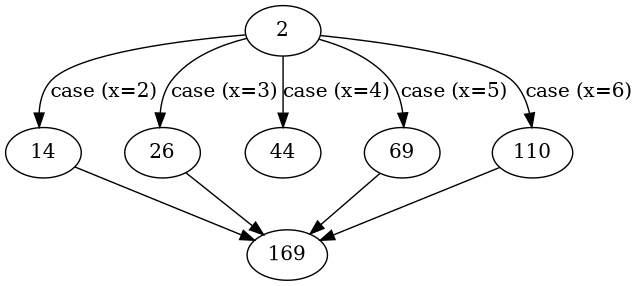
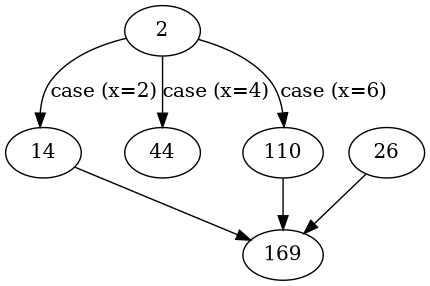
  strict digraph {
    2 [entry=true]
    14
    26
    44
-   69
    110
    169
    2 -> 14 [cond="case (x=2)" label="case (x=2)"]
-   2 -> 26 [cond="case (x=3)" label="case (x=3)"]
    2 -> 44 [cond="case (x=4)" label="case (x=4)"]
-   2 -> 69 [cond="case (x=5)" label="case (x=5)"]
    2 -> 110 [cond="case (x=6)" label="case (x=6)"]
    14 -> 169
    26 -> 169
-   69 -> 169
    110 -> 169
  }
